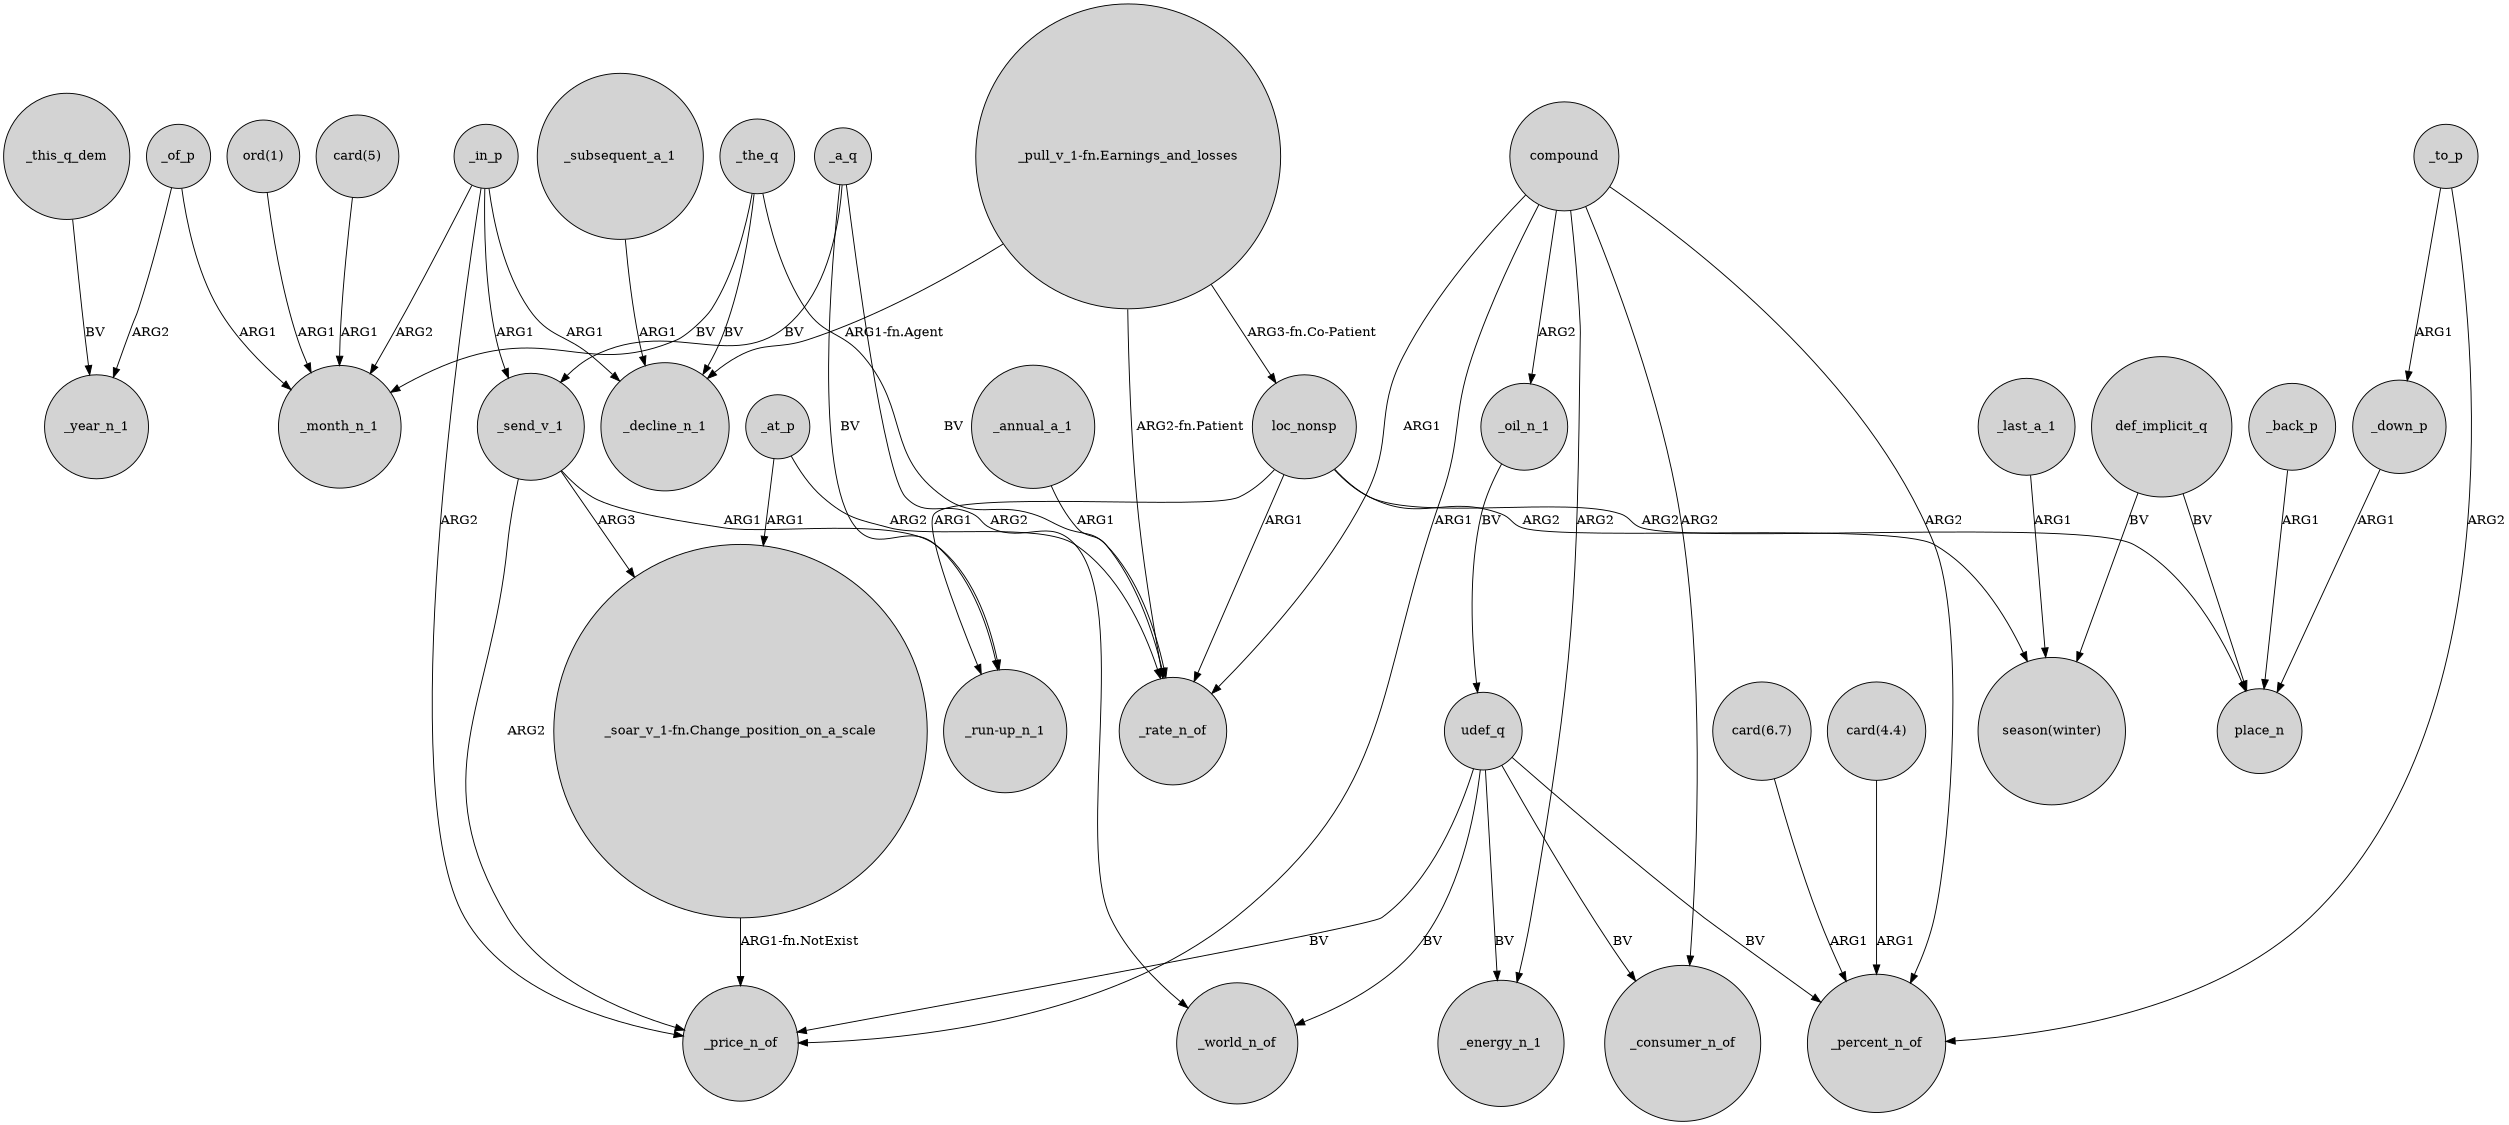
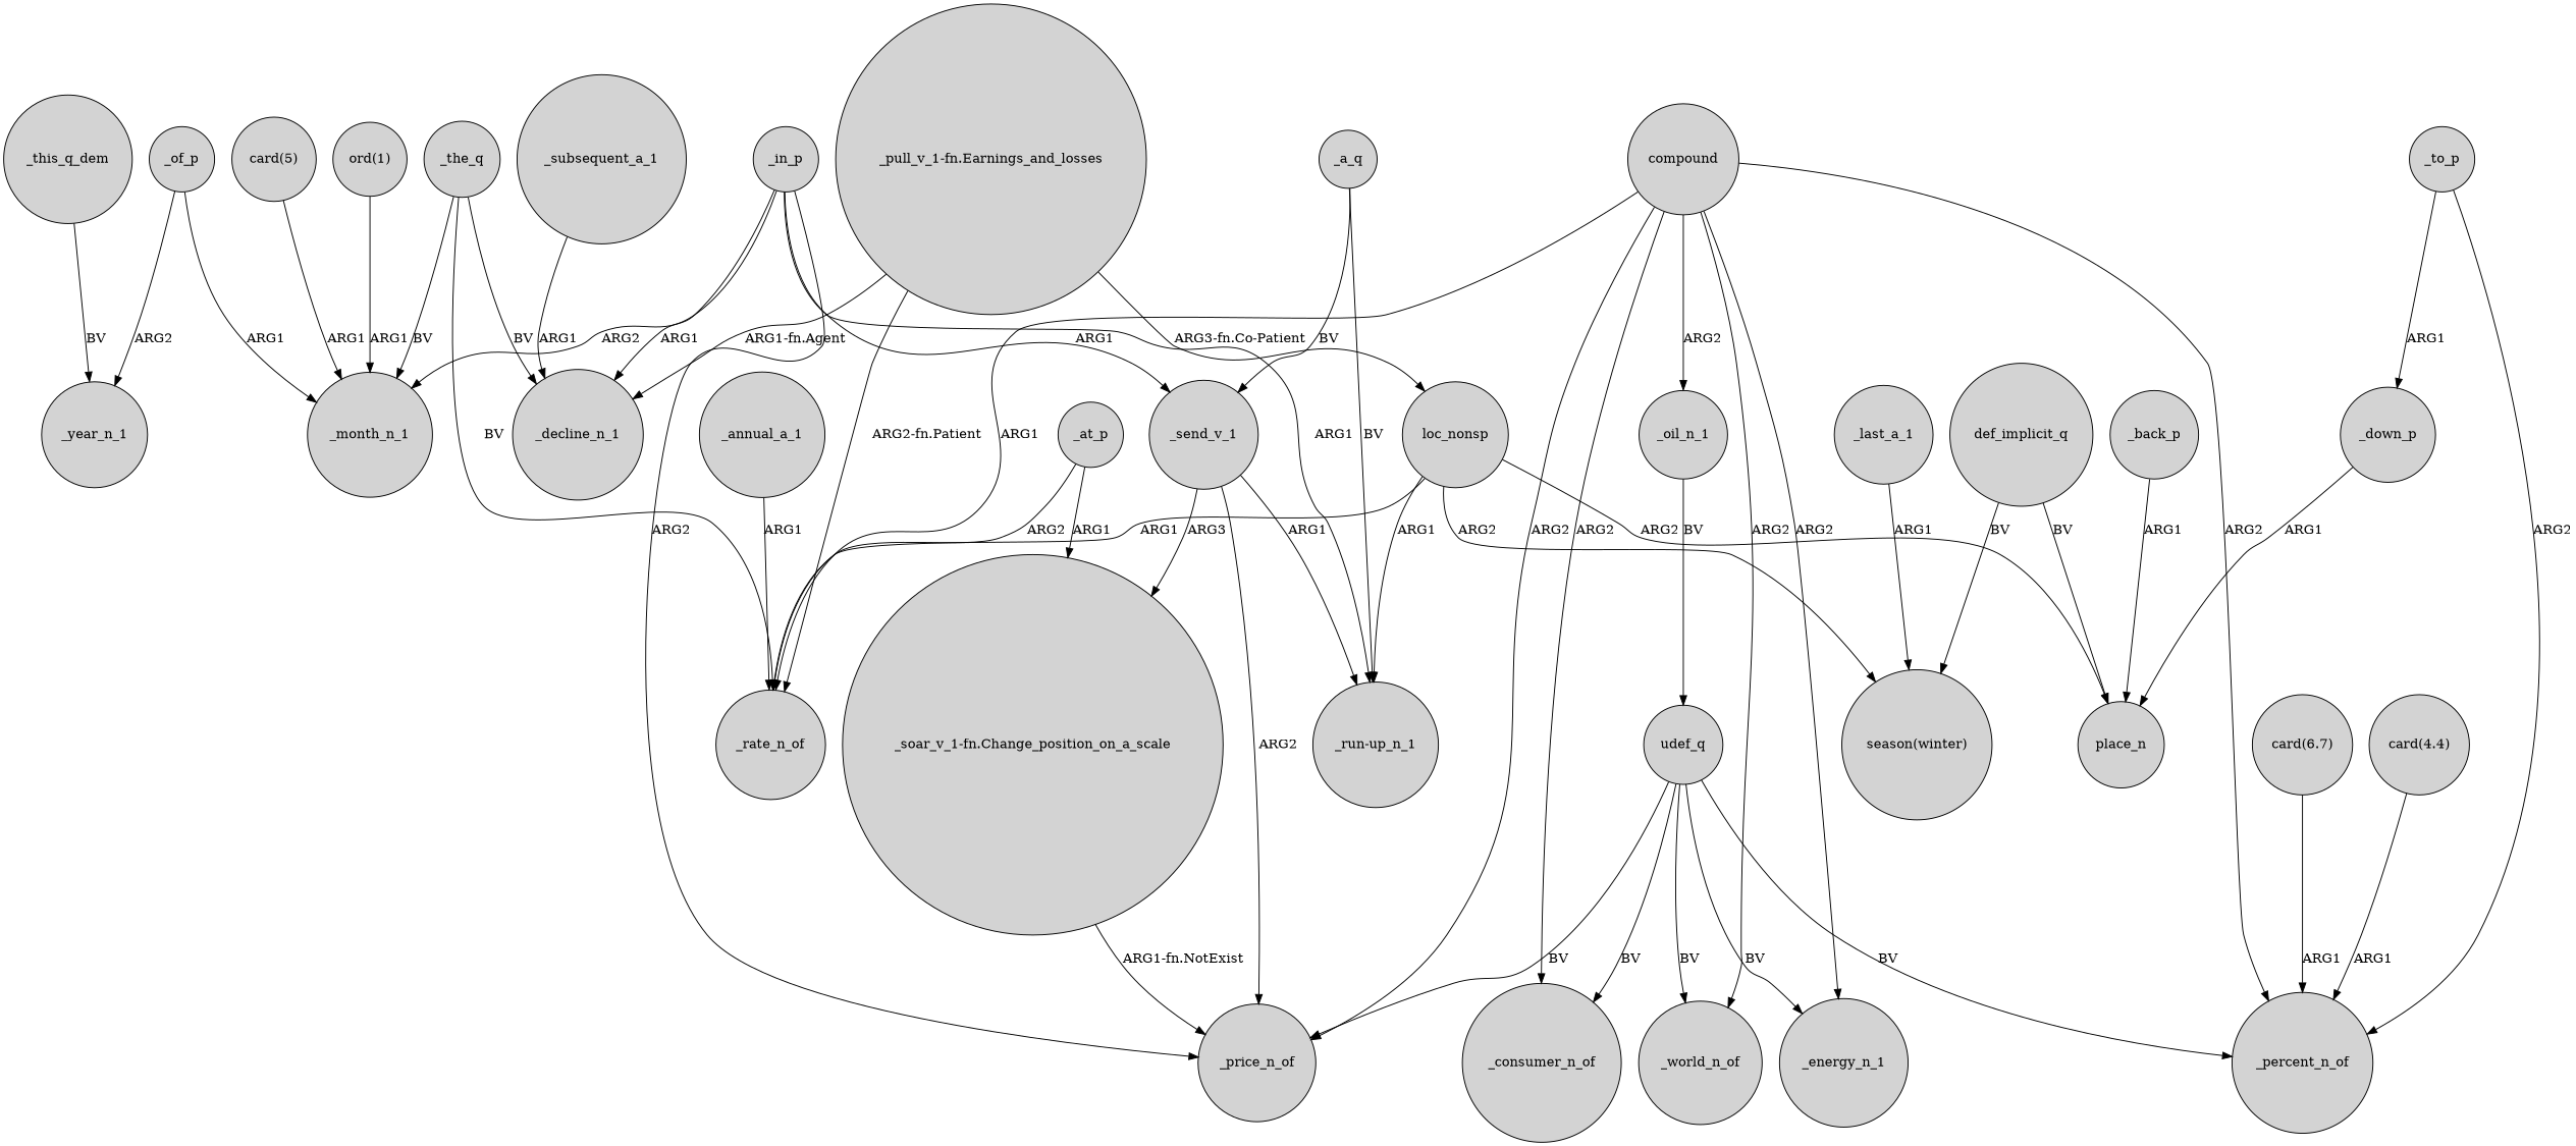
  digraph {
    node [shape=circle style=filled]
    _in_p
    _month_n_1
    "_run-up_n_1"
    _price_n_of
    _decline_n_1
    _send_v_1
    "_soar_v_1-fn.Change_position_on_a_scale"
    udef_q
    _energy_n_1
    _percent_n_of
    _world_n_of
    _consumer_n_of
    _oil_n_1
    _down_p
    place_n
    _a_q
    _at_p
    _rate_n_of
    "card(6.7)"
    "_pull_v_1-fn.Earnings_and_losses"
    loc_nonsp
    "season(winter)"
    "card(4.4)"
    compound
    _of_p
    _year_n_1
    def_implicit_q
    _the_q
    _subsequent_a_1
    "card(5)"
    _last_a_1
    _annual_a_1
    _to_p
    _back_p
    "ord(1)"
    _this_q_dem
    _in_p -> _month_n_1 [label=ARG2]
+   _in_p -> "_run-up_n_1" [label=ARG1]
    _in_p -> _price_n_of [label=ARG2]
    _in_p -> _decline_n_1 [label=ARG1]
    _in_p -> _send_v_1 [label=ARG1]
    _send_v_1 -> "_run-up_n_1" [label=ARG1]
    _send_v_1 -> _price_n_of [label=ARG2]
    _send_v_1 -> "_soar_v_1-fn.Change_position_on_a_scale" [label=ARG3]
    "_soar_v_1-fn.Change_position_on_a_scale" -> _price_n_of [label="ARG1-fn.NotExist"]
    udef_q -> _price_n_of [label=BV]
    udef_q -> _energy_n_1 [label=BV]
    udef_q -> _percent_n_of [label=BV]
    udef_q -> _world_n_of [label=BV]
    udef_q -> _consumer_n_of [label=BV]
    _oil_n_1 -> udef_q [label=BV]
    _down_p -> place_n [label=ARG1]
    _a_q -> "_run-up_n_1" [label=BV]
    _a_q -> _send_v_1 [label=BV]
    _at_p -> "_soar_v_1-fn.Change_position_on_a_scale" [label=ARG1]
    _at_p -> _rate_n_of [label=ARG2]
    "card(6.7)" -> _percent_n_of [label=ARG1]
    "_pull_v_1-fn.Earnings_and_losses" -> _decline_n_1 [label="ARG1-fn.Agent"]
    "_pull_v_1-fn.Earnings_and_losses" -> _rate_n_of [label="ARG2-fn.Patient"]
    "_pull_v_1-fn.Earnings_and_losses" -> loc_nonsp [label="ARG3-fn.Co-Patient"]
    loc_nonsp -> "_run-up_n_1" [label=ARG1]
    loc_nonsp -> place_n [label=ARG2]
    loc_nonsp -> _rate_n_of [label=ARG1]
    loc_nonsp -> "season(winter)" [label=ARG2]
    "card(4.4)" -> _percent_n_of [label=ARG1]
-   compound -> _price_n_of [label=ARG1]
+   compound -> _price_n_of [label=ARG2]
    compound -> _energy_n_1 [label=ARG2]
    compound -> _percent_n_of [label=ARG2]
-   _a_q -> _world_n_of [label=ARG2]
+   compound -> _world_n_of [label=ARG2]
    compound -> _consumer_n_of [label=ARG2]
    compound -> _oil_n_1 [label=ARG2]
    compound -> _rate_n_of [label=ARG1]
    _of_p -> _month_n_1 [label=ARG1]
    _of_p -> _year_n_1 [label=ARG2]
    def_implicit_q -> place_n [label=BV]
    def_implicit_q -> "season(winter)" [label=BV]
    _the_q -> _month_n_1 [label=BV]
    _the_q -> _decline_n_1 [label=BV]
    _the_q -> _rate_n_of [label=BV]
    _subsequent_a_1 -> _decline_n_1 [label=ARG1]
    "card(5)" -> _month_n_1 [label=ARG1]
    _last_a_1 -> "season(winter)" [label=ARG1]
    _annual_a_1 -> _rate_n_of [label=ARG1]
    _to_p -> _percent_n_of [label=ARG2]
    _to_p -> _down_p [label=ARG1]
    _back_p -> place_n [label=ARG1]
    "ord(1)" -> _month_n_1 [label=ARG1]
    _this_q_dem -> _year_n_1 [label=BV]
  }
